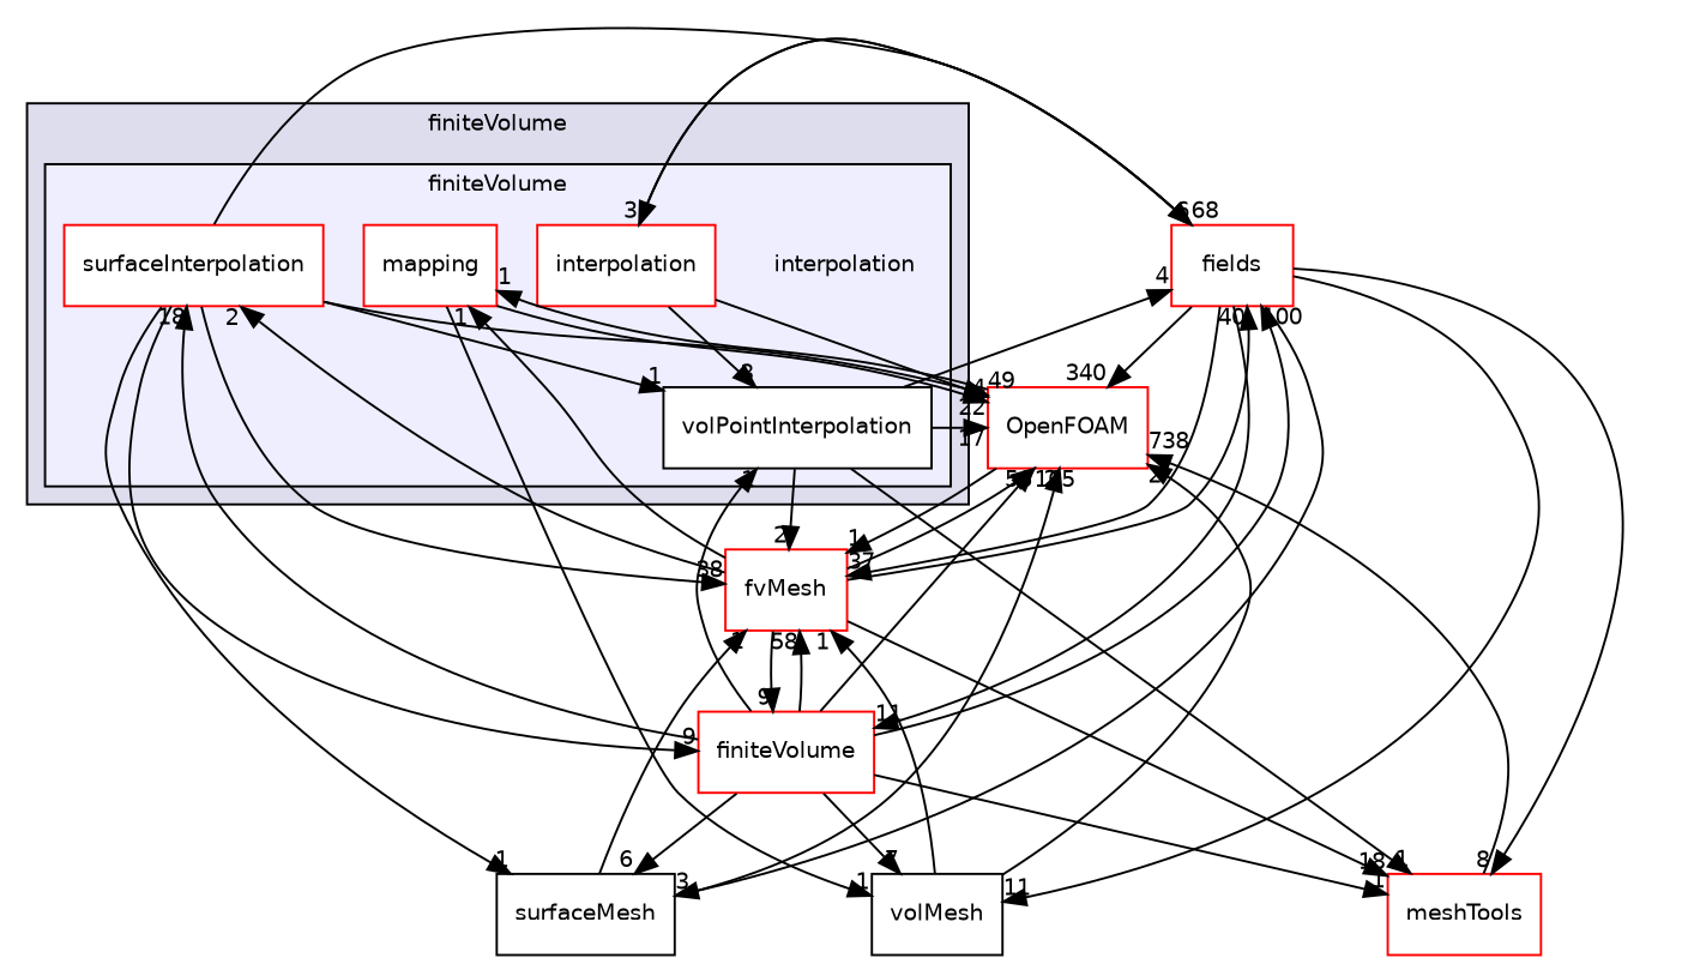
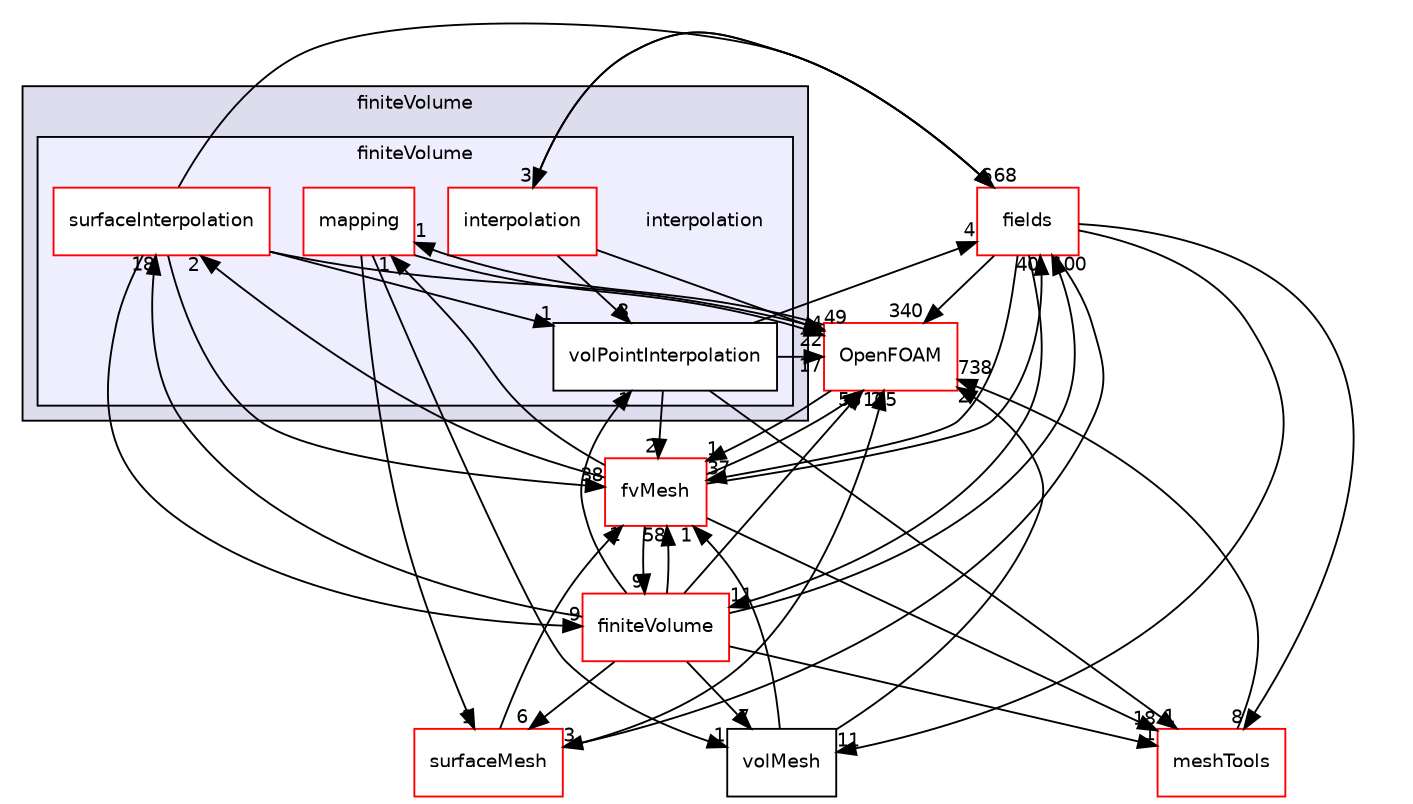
  digraph {
    compound=true
    node [fontname=Helvetica fontsize=10 shape=box color=red]
    edge [headlabel=1 labeldistance=1.5 labelfontname=Helvetica labelfontsize=10]
    n1 [label=interpolation shape=plaintext color=""]
    n2 [fillcolor=white label=interpolation style=filled]
    n3 [fillcolor=white label=mapping style=filled]
    n4 [fillcolor=white label=surfaceInterpolation style=filled]
    n5 [color=black fillcolor=white label=volPointInterpolation style=filled]
    n6 [label=fields]
    n7 [label=OpenFOAM]
-   n8 [label=surfaceMesh color=""]
+   n8 [label=surfaceMesh]
    n9 [label=volMesh color=""]
    n10 [label=finiteVolume]
    n11 [label=fvMesh]
    n12 [label=meshTools]
    subgraph cluster_1 {
      bgcolor="#ddddee"
      fontname=Helvetica
      fontsize=10
      label=finiteVolume
      pencolor=black
      subgraph cluster_2 {
        bgcolor="#eeeeff"
        fontname=Helvetica
        fontsize=10
        pencolor=black
        n1
        n2
        n3
        n4
        n5
      }
    }
    n2 -> n5 [headlabel=3]
    n2 -> n6 [headlabel=6]
    n2 -> n7 [headlabel=22]
    n3 -> n7 [headlabel=4]
-   n4 -> n8
+   n3 -> n8
    n3 -> n9
    n4 -> n5
    n4 -> n6 [headlabel=68]
    n4 -> n7 [headlabel=49]
    n4 -> n10 [headlabel=9]
    n4 -> n11 [headlabel=38]
    n5 -> n6 [headlabel=4]
    n5 -> n7 [headlabel=17]
    n5 -> n11 [headlabel=2]
    n5 -> n12
    n6 -> n2 [headlabel=3]
    n6 -> n7 [headlabel=340]
    n6 -> n8 [headlabel=3]
    n6 -> n9 [headlabel=11]
    n6 -> n10 [headlabel=11]
    n6 -> n11 [headlabel=37]
    n6 -> n12 [headlabel=8]
    n7 -> n3
    n7 -> n11
    n8 -> n7 [headlabel=2]
    n8 -> n11
    n9 -> n7 [headlabel=2]
    n9 -> n11
    n10 -> n4 [headlabel=18]
    n10 -> n5
    n10 -> n6 [headlabel=100]
    n10 -> n7 [headlabel=56]
    n10 -> n8 [headlabel=6]
    n10 -> n9 [headlabel=7]
    n10 -> n11 [headlabel=58]
    n10 -> n12
    n11 -> n3
    n11 -> n4 [headlabel=2]
    n11 -> n6 [headlabel=40]
    n11 -> n7 [headlabel=165]
    n11 -> n10 [headlabel=9]
    n11 -> n12 [headlabel=18]
    n12 -> n7 [headlabel=738]
  }
